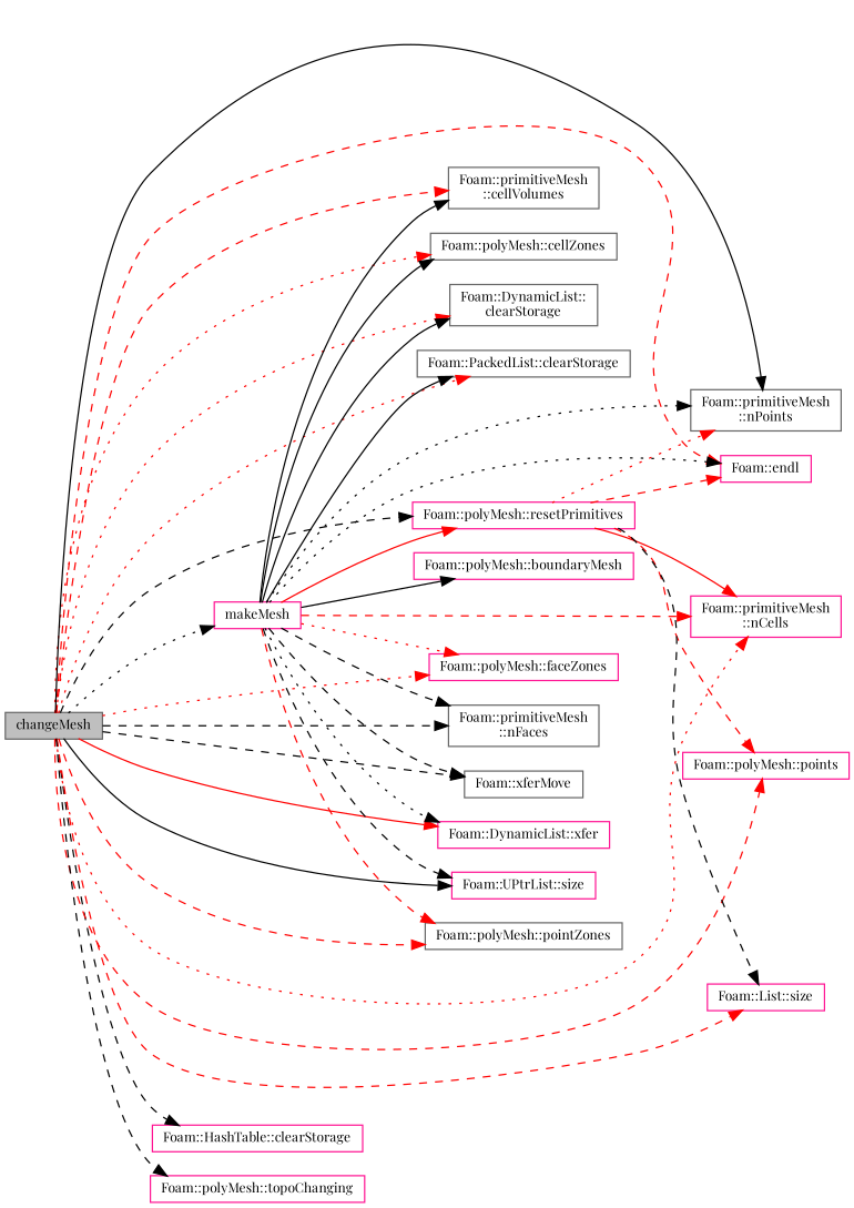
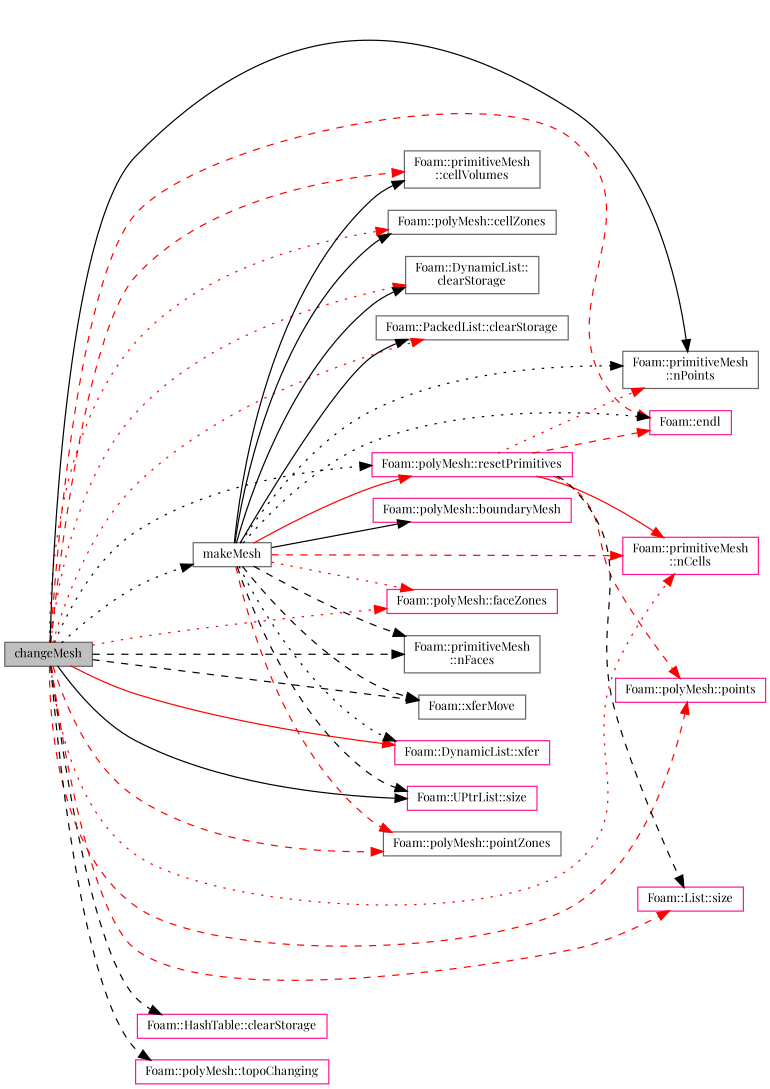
  digraph {
    fontname="Playfair Display"
    rankdir=LR
    node [color=deeppink fontname="Playfair Display" fontsize=10 shape=record]
    edge [color=black fontname="Playfair Display" fontsize=10 labelfontname=Helvetica labelfontsize=10 style=dashed]
    n1 [color=gray40 fillcolor=grey75 fontcolor=black height=0.2 label=changeMesh style=filled width=0.4]
    n2 [color=gray40 height=0.2 label="Foam::primitiveMesh\l::cellVolumes" width=0.4]
    n3 [color=gray40 height=0.2 label="Foam::polyMesh::cellZones" width=0.4]
    n4 [color=gray40 height=0.2 label="Foam::DynamicList::\lclearStorage" width=0.4]
    n5 [height=0.2 label="Foam::HashTable::clearStorage" width=0.4]
    n6 [color=gray40 height=0.2 label="Foam::PackedList::clearStorage" width=0.4]
    n7 [height=0.2 label="Foam::endl" width=0.4]
    n8 [height=0.2 label="Foam::polyMesh::faceZones" width=0.4]
-   n9 [height=0.2 label=makeMesh width=0.4]
+   n9 [color=gray40 height=0.2 label=makeMesh width=0.4]
    n10 [color=gray40 height=0.2 label="Foam::primitiveMesh\l::nPoints" width=0.4]
    n11 [color=gray40 height=0.2 label="Foam::primitiveMesh\l::nFaces" width=0.4]
    n12 [height=0.2 label="Foam::primitiveMesh\l::nCells" width=0.4]
    n13 [color=gray40 height=0.2 label="Foam::xferMove" width=0.4]
    n14 [height=0.2 label="Foam::DynamicList::xfer" width=0.4]
    n15 [height=0.2 label="Foam::UPtrList::size" width=0.4]
    n16 [color=gray40 height=0.2 label="Foam::polyMesh::pointZones" width=0.4]
    n17 [height=0.2 label="Foam::polyMesh::points" width=0.4]
    n18 [height=0.2 label="Foam::polyMesh::resetPrimitives" width=0.4]
    n19 [height=0.2 label="Foam::List::size" width=0.4]
    n20 [height=0.2 label="Foam::polyMesh::topoChanging" width=0.4]
    n21 [height=0.2 label="Foam::polyMesh::boundaryMesh" width=0.4]
    n1 -> n2 [color=red]
    n1 -> n3 [color=red style=dotted]
    n1 -> n4 [color=red style=dotted]
    n1 -> n5
    n1 -> n6 [color=red style=dotted]
    n1 -> n7 [color=red]
    n1 -> n8 [color=red style=dotted]
    n1 -> n9 [style=dotted]
    n1 -> n10 [style=solid]
    n1 -> n11
    n1 -> n12 [color=red style=dotted]
    n1 -> n13
    n1 -> n14 [color=red style=solid]
    n1 -> n15 [style=solid]
    n1 -> n16 [color=red]
    n1 -> n17 [color=red]
-   n1 -> n18
+   n1 -> n18 [style=dotted]
    n1 -> n19 [color=red]
    n1 -> n20
    n9 -> n2 [style=solid]
    n9 -> n3 [style=solid]
    n9 -> n4 [style=solid]
    n9 -> n6 [style=solid]
    n9 -> n7 [style=dotted]
    n9 -> n8 [color=red style=dotted]
    n9 -> n10 [style=dotted]
    n9 -> n11
    n9 -> n12 [color=red]
    n9 -> n13
    n9 -> n14 [style=dotted]
    n9 -> n15
    n9 -> n16 [color=red]
    n9 -> n18 [color=red style=solid]
    n9 -> n21 [style=solid]
    n18 -> n7 [color=red]
    n18 -> n10 [color=red style=dotted]
    n18 -> n12 [color=red style=solid]
    n18 -> n17 [color=red]
    n18 -> n19
  }
